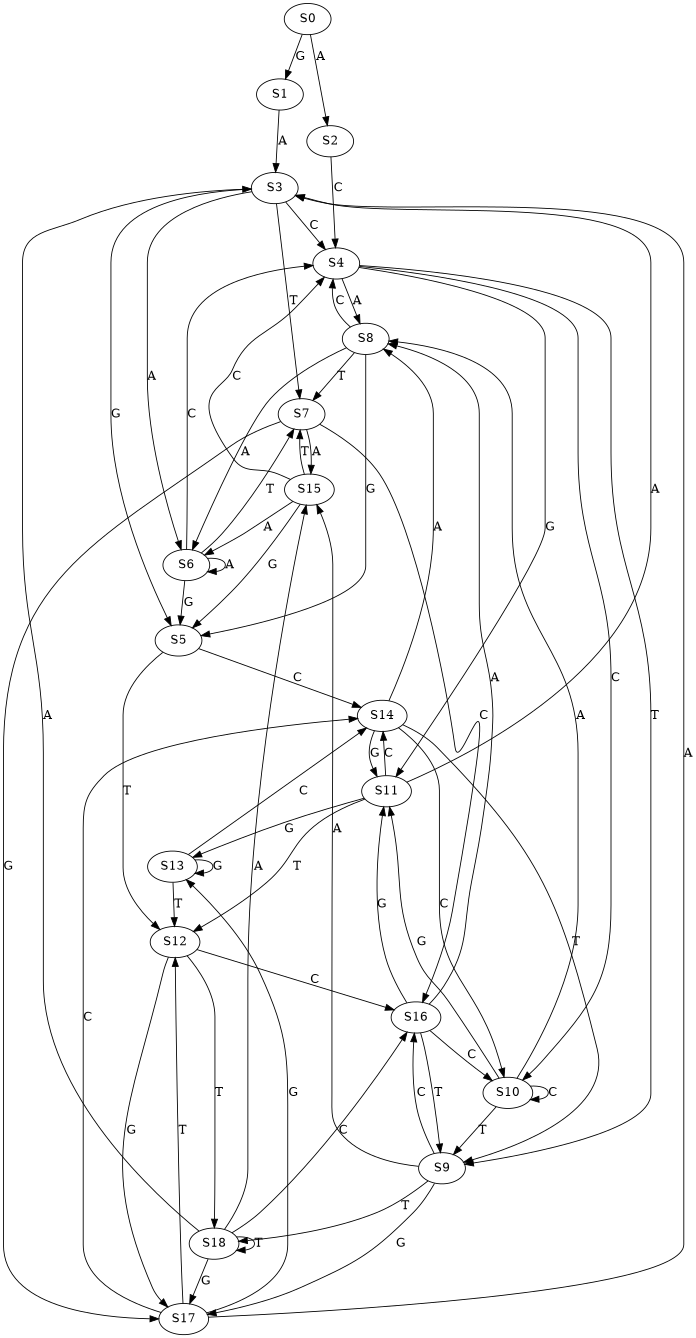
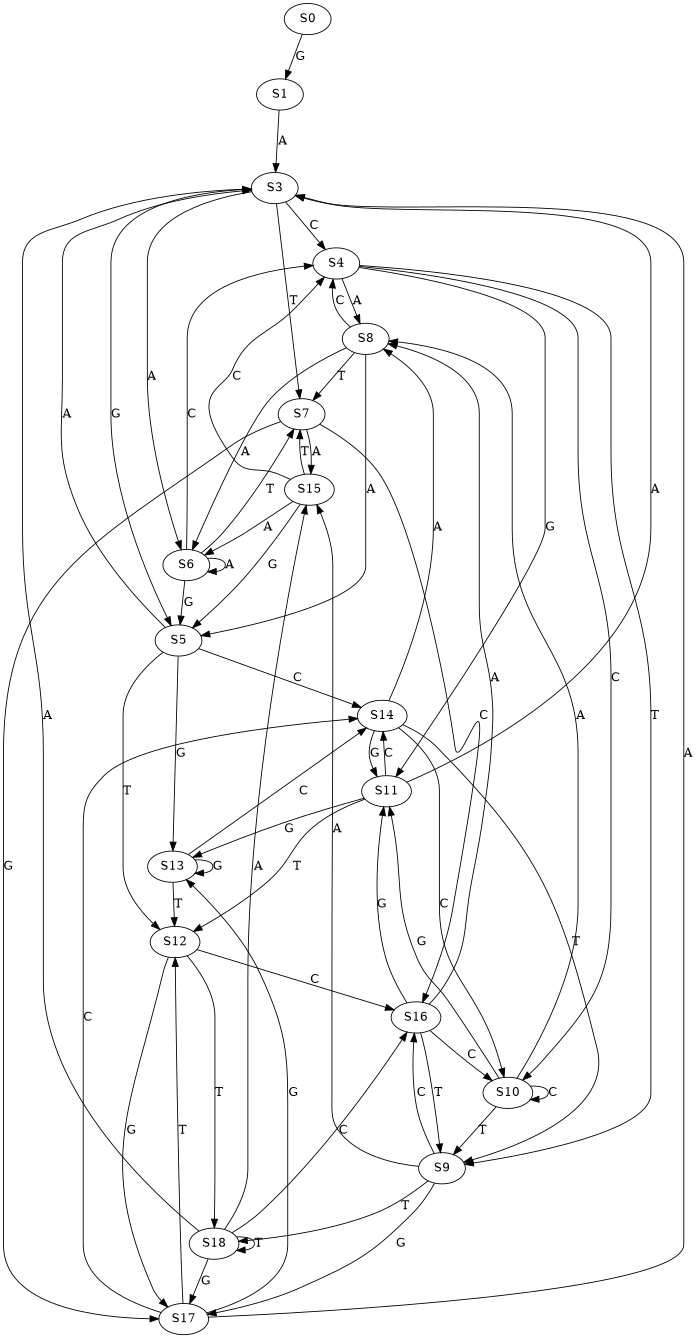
  strict digraph {
    S0
    S1
-   S2
    S3
    S4
    S5
    S6
    S7
    S8
    S9
    S10
    S11
    S12
    S13
    S14
    S15
    S16
    S17
    S18
    S0 -> S1 [label=G]
-   S0 -> S2 [label=A]
    S1 -> S3 [label=A]
-   S2 -> S4 [label=C]
    S3 -> S4 [label=C]
    S3 -> S5 [label=G]
    S3 -> S6 [label=A]
    S3 -> S7 [label=T]
    S4 -> S8 [label=A]
    S4 -> S9 [label=T]
    S4 -> S10 [label=C]
    S4 -> S11 [label=G]
+   S5 -> S3 [label=A]
    S5 -> S12 [label=T]
+   S5 -> S13 [label=G]
    S5 -> S14 [label=C]
    S6 -> S4 [label=C]
    S6 -> S5 [label=G]
    S6 -> S6 [label=A]
    S6 -> S7 [label=T]
    S7 -> S15 [label=A]
    S7 -> S16 [label=C]
    S7 -> S17 [label=G]
    S8 -> S4 [label=C]
-   S8 -> S5 [label=G]
+   S8 -> S5 [label=A]
    S8 -> S6 [label=A]
    S8 -> S7 [label=T]
    S9 -> S15 [label=A]
    S9 -> S16 [label=C]
    S9 -> S17 [label=G]
    S9 -> S18 [label=T]
    S10 -> S8 [label=A]
    S10 -> S9 [label=T]
    S10 -> S10 [label=C]
    S10 -> S11 [label=G]
    S11 -> S3 [label=A]
    S11 -> S12 [label=T]
    S11 -> S13 [label=G]
    S11 -> S14 [label=C]
    S12 -> S16 [label=C]
    S12 -> S17 [label=G]
    S12 -> S18 [label=T]
    S13 -> S12 [label=T]
    S13 -> S13 [label=G]
    S13 -> S14 [label=C]
    S14 -> S8 [label=A]
    S14 -> S9 [label=T]
    S14 -> S10 [label=C]
    S14 -> S11 [label=G]
    S15 -> S4 [label=C]
    S15 -> S5 [label=G]
    S15 -> S6 [label=A]
    S15 -> S7 [label=T]
    S16 -> S8 [label=A]
    S16 -> S9 [label=T]
    S16 -> S10 [label=C]
    S16 -> S11 [label=G]
    S17 -> S3 [label=A]
    S17 -> S12 [label=T]
    S17 -> S13 [label=G]
    S17 -> S14 [label=C]
    S18 -> S3 [label=A]
    S18 -> S15 [label=A]
    S18 -> S16 [label=C]
    S18 -> S17 [label=G]
    S18 -> S18 [label=T]
  }
